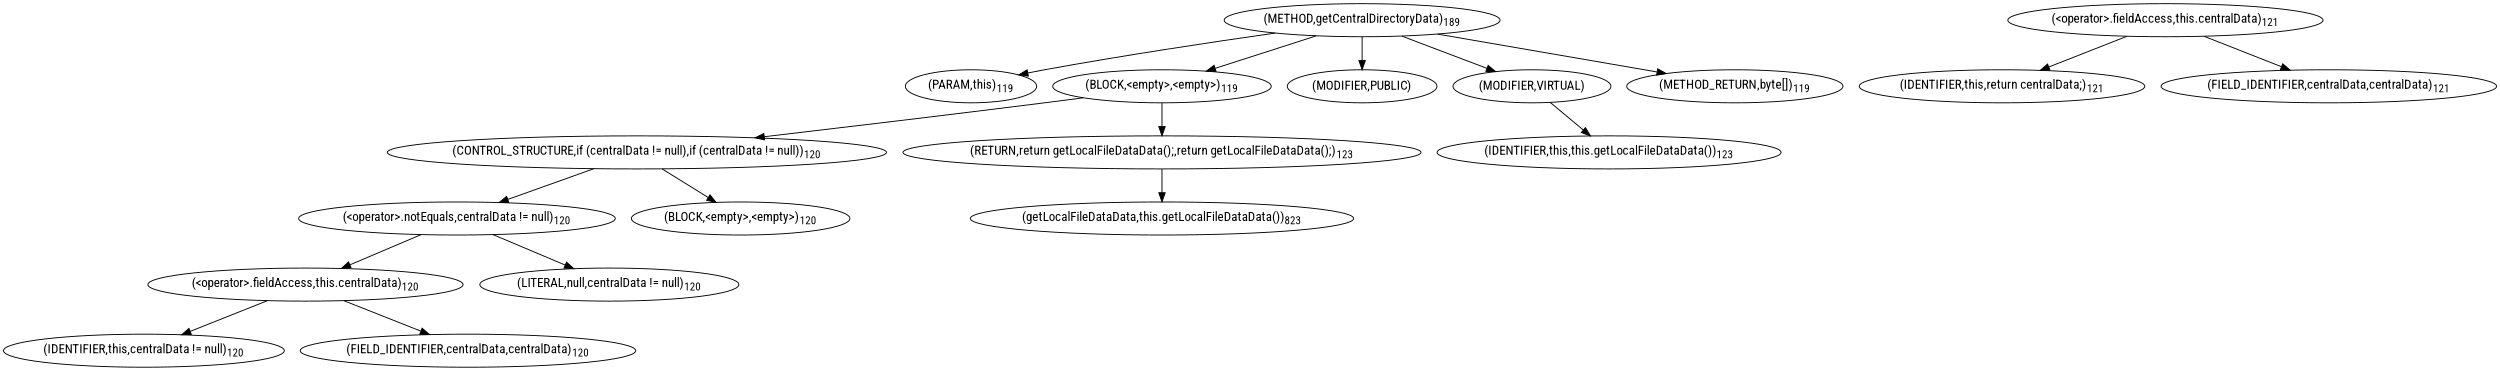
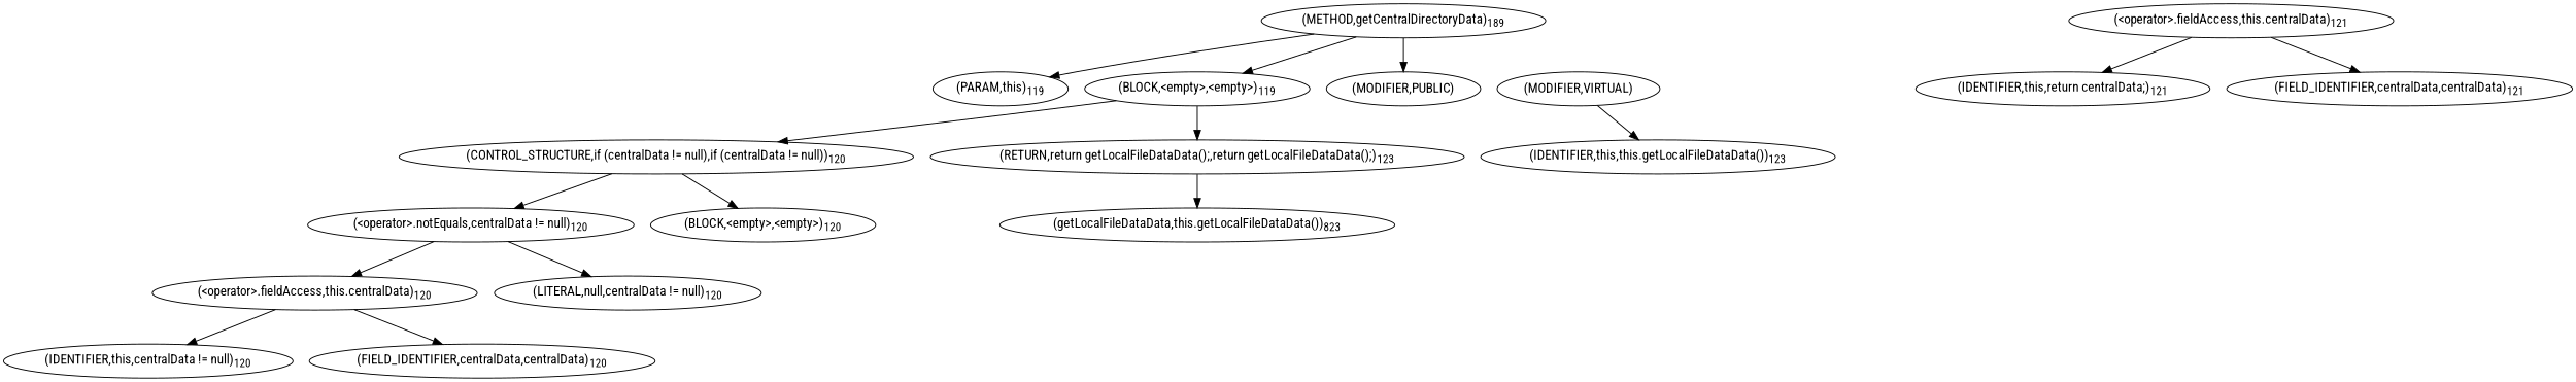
  digraph {
    fontname="Roboto Condensed"
    node [fontname="Roboto Condensed"]
    edge [fontname="Roboto Condensed"]
    n1 [label=<(METHOD,getCentralDirectoryData)<SUB>189</SUB>>]
    n2 [label=<(PARAM,this)<SUB>119</SUB>>]
    n3 [label=<(BLOCK,&lt;empty&gt;,&lt;empty&gt;)<SUB>119</SUB>>]
    n4 [label=<(MODIFIER,PUBLIC)>]
    n5 [label=<(MODIFIER,VIRTUAL)>]
-   n6 [label=<(METHOD_RETURN,byte[])<SUB>119</SUB>>]
    n7 [label=<(CONTROL_STRUCTURE,if (centralData != null),if (centralData != null))<SUB>120</SUB>>]
    n8 [label=<(RETURN,return getLocalFileDataData();,return getLocalFileDataData();)<SUB>123</SUB>>]
    n9 [label=<(IDENTIFIER,this,this.getLocalFileDataData())<SUB>123</SUB>>]
    n10 [label=<(&lt;operator&gt;.notEquals,centralData != null)<SUB>120</SUB>>]
    n11 [label=<(BLOCK,&lt;empty&gt;,&lt;empty&gt;)<SUB>120</SUB>>]
    n12 [label=<(getLocalFileDataData,this.getLocalFileDataData())<SUB>823</SUB>>]
    n13 [label=<(&lt;operator&gt;.fieldAccess,this.centralData)<SUB>120</SUB>>]
    n14 [label=<(LITERAL,null,centralData != null)<SUB>120</SUB>>]
    n15 [label=<(IDENTIFIER,this,centralData != null)<SUB>120</SUB>>]
    n16 [label=<(FIELD_IDENTIFIER,centralData,centralData)<SUB>120</SUB>>]
    n17 [label=<(&lt;operator&gt;.fieldAccess,this.centralData)<SUB>121</SUB>>]
    n18 [label=<(IDENTIFIER,this,return centralData;)<SUB>121</SUB>>]
    n19 [label=<(FIELD_IDENTIFIER,centralData,centralData)<SUB>121</SUB>>]
    n1 -> n2
    n1 -> n3
    n1 -> n4
-   n1 -> n5
-   n1 -> n6
    n3 -> n7
    n3 -> n8
    n5 -> n9
    n7 -> n10
    n7 -> n11
    n8 -> n12
    n10 -> n13
    n10 -> n14
    n13 -> n15
    n13 -> n16
    n17 -> n18
    n17 -> n19
  }
